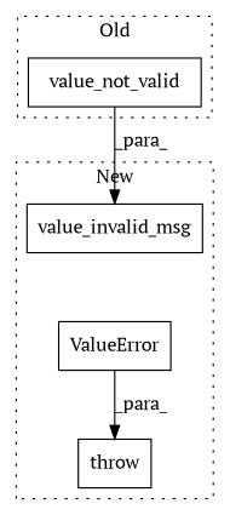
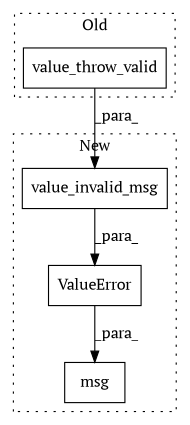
  digraph {
    fontname="PT Serif"
    node [a=32 fontname="PT Serif" shape=box]
    edge [fontname="PT Serif"]
    n1 [l="18,1" label=value_invalid_msg s="9897,9993"]
-   n2 [a=53 l=6 label=throw s=9873]
+   n2 [a=53 l=6 label=msg s=9873]
    n3 [l="11,1" label=ValueError s="9879,9994"]
-   n4 [l="16,1" label=value_not_valid s="9820,9914"]
+   n4 [l="16,1" label=value_throw_valid s="9820,9914"]
    subgraph cluster_1 {
      label=New
      style=dotted
      n1
      n2
      n3
    }
    subgraph cluster_2 {
      label=Old
      style=dotted
      n4
    }
+   n1 -> n3 [label=_para_]
    n3 -> n2 [label=_para_]
    n4 -> n1 [label=_para_]
  }
